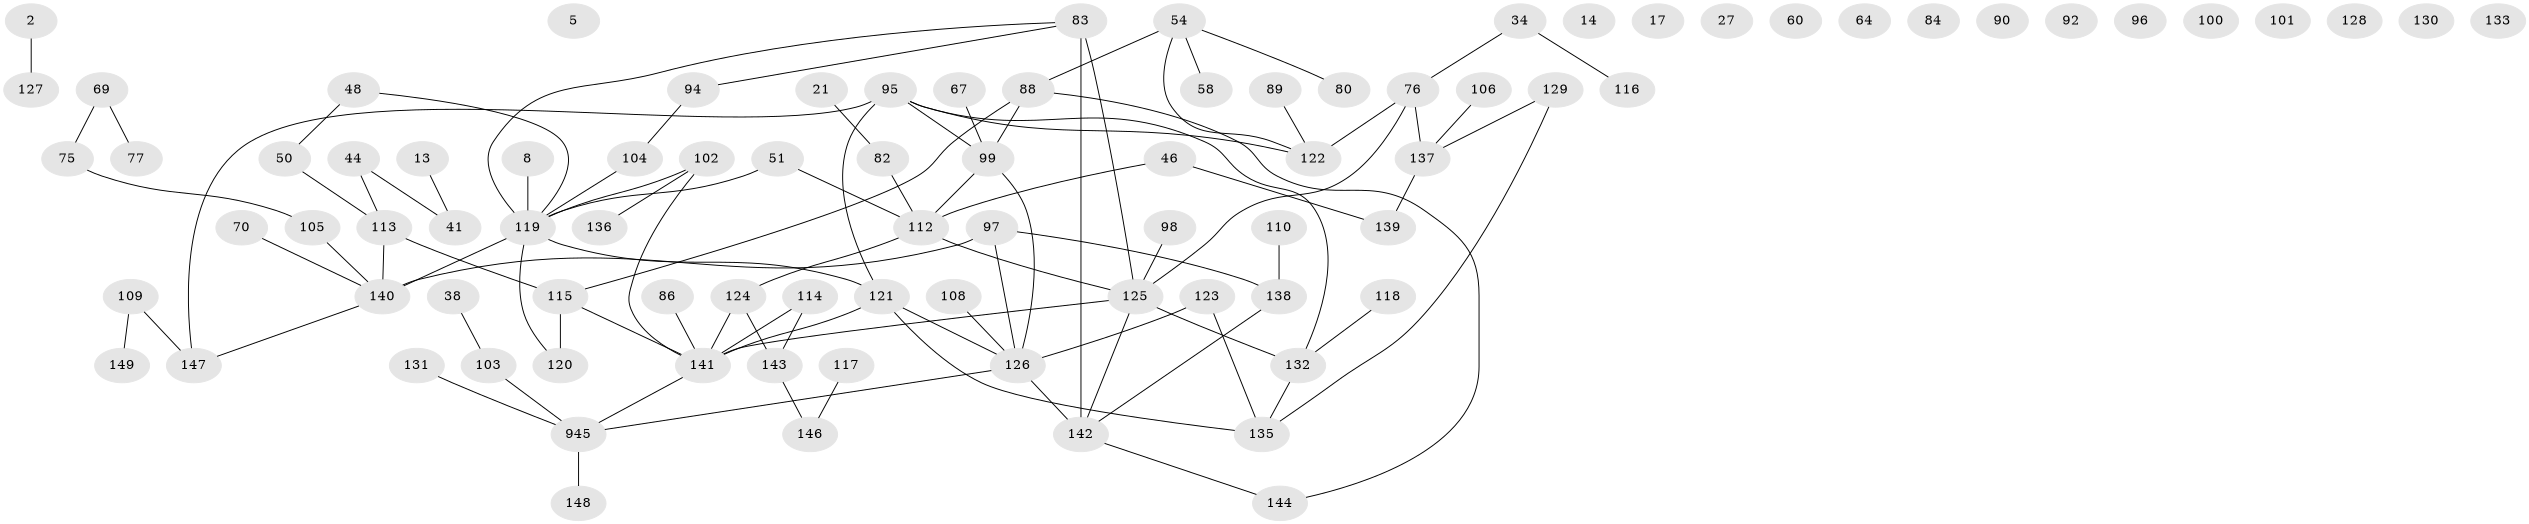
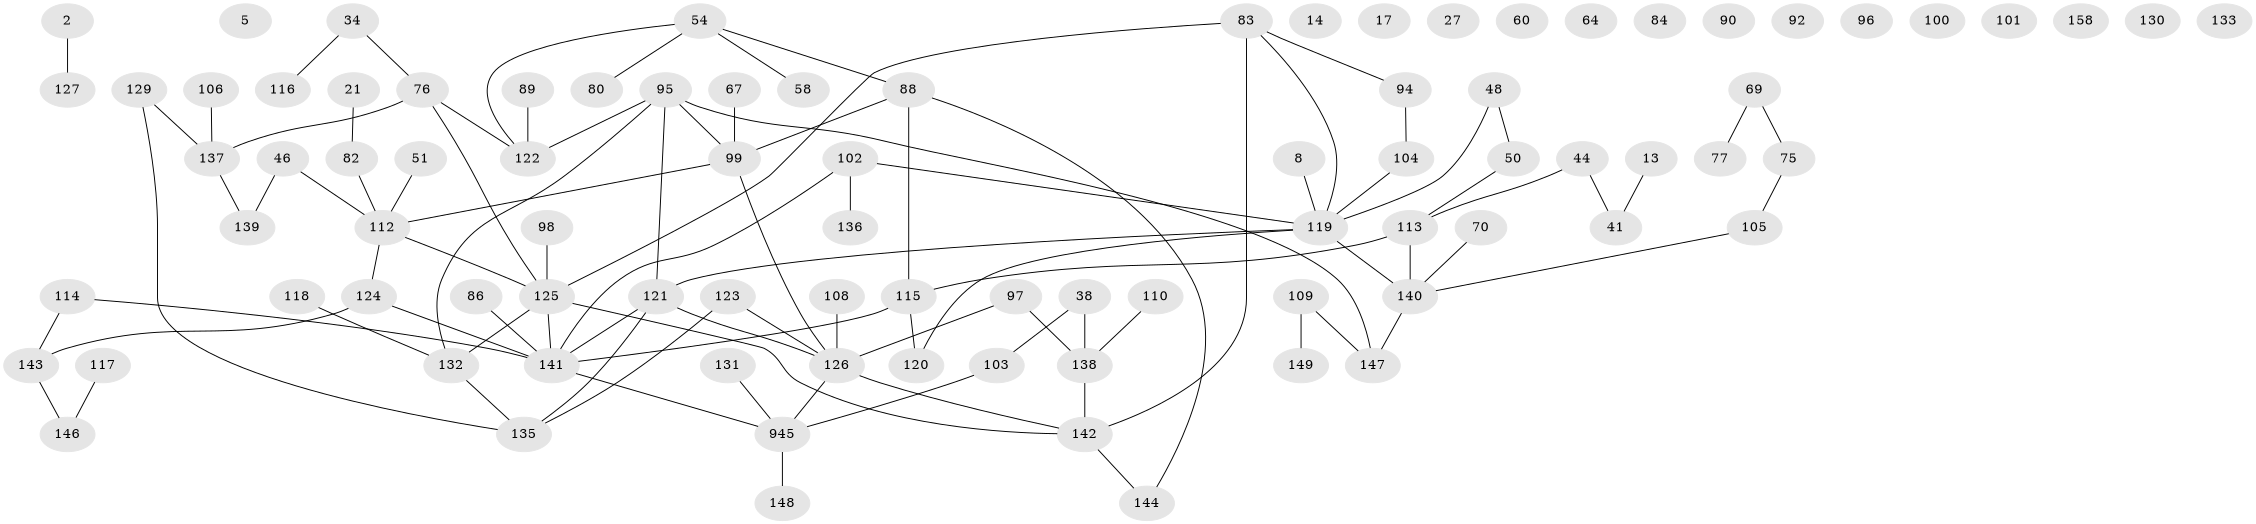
  graph {
    node [color=gray90 style=filled]
    2
    127
    5
    119 [super="+35+59+78"]
    140 [super="+32+79"]
    121 [super="+53"]
    120
    8
    n9 [label=41]
    13
    14
    17
    21
    82
    112 [super="+12"]
    27
    76 [super="+11"]
    122 [super="+93+62+85"]
    125 [super="+29+66+61+107"]
    137
    34
    116
    38
    103
    138
    n26 [label=945 super="+65+71"]
    142 [super="+111"]
    44
    113 [super="+31+47"]
    115
    46 [super="+26"]
    139
    124 [super="+73"]
    48
    50
    51 [super="+9"]
    54 [super="+18+19+41+45"]
    58
    80
    88
    99 [super="+55"]
    144
    60
    64
    126 [super="+4+43"]
    67
    69 [super="+36"]
    75
    77
    105
    147 [super="+39+20+87"]
    70
    141 [super="+24+28"]
    132
    83
    94
    104 [super="+3"]
    84
    86
    89
    90
    92
    95 [super="+37"]
    135
    96
    97
    98
    100
    101
    102 [super="+49+30"]
    136
    148
    106
    108
    109
    149
    110
    143 [super="+42"]
    114
    146 [super="+68"]
    117
    118
    123
-   128
+   128 [label=158]
    129 [super="+81"]
    130
    131
    133
    2 -- 127
    119 -- 140
    119 -- 121
    119 -- 120
    140 -- 147
    121 -- 126
    121 -- 141
    121 -- 135
    8 -- 119
    13 -- n9
    21 -- 82
    82 -- 112
    112 -- 125 [weight=2]
    112 -- 124
    76 -- 122
    76 -- 125
    76 -- 137
    125 -- 142
    125 -- 141
    125 -- 132
    137 -- 139
    34 -- 76
    34 -- 116
    38 -- 103
+   38 -- 138
    103 -- n26
    138 -- 142
    n26 -- 148
    142 -- 144
    44 -- n9
    44 -- 113
    113 -- 140 [weight=2]
    113 -- 115 [weight=2]
    115 -- 120
    115 -- 141
    46 -- 112
    46 -- 139
    124 -- 141
    124 -- 143
    48 -- 119
    48 -- 50
    50 -- 113
-   51 -- 119
    51 -- 112 [weight=2]
    54 -- 122
    54 -- 58
    54 -- 80
    54 -- 88
    88 -- 115
    88 -- 99
    88 -- 144
    99 -- 112
    99 -- 126
    126 -- n26
    126 -- 142 [weight=2]
    67 -- 99
    69 -- 75
    69 -- 77
    75 -- 105
    105 -- 140
    70 -- 140
    141 -- n26
    132 -- 135
    83 -- 119
    83 -- 125
    83 -- 142 [weight=2]
    83 -- 94
    94 -- 104
    104 -- 119
    86 -- 141
    89 -- 122
    95 -- 121
    95 -- 122
    95 -- 99
    95 -- 147
    95 -- 132
-   97 -- 140
    97 -- 138
    97 -- 126
    98 -- 125
    102 -- 119
    102 -- 141
    102 -- 136
    106 -- 137
    108 -- 126
    109 -- 147
    109 -- 149
    110 -- 138
    143 -- 146
    114 -- 141
    114 -- 143
    117 -- 146
    118 -- 132
    123 -- 126
    123 -- 135
    129 -- 137
    129 -- 135
    131 -- n26
  }
